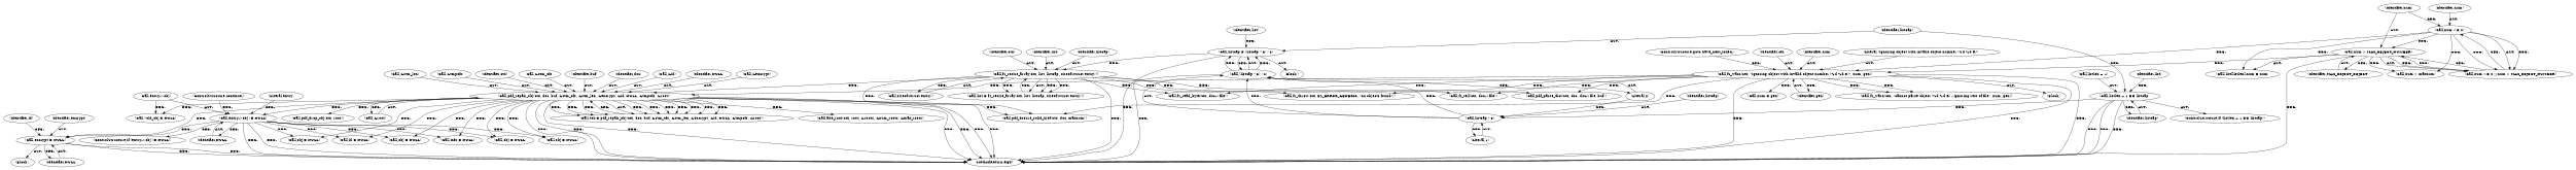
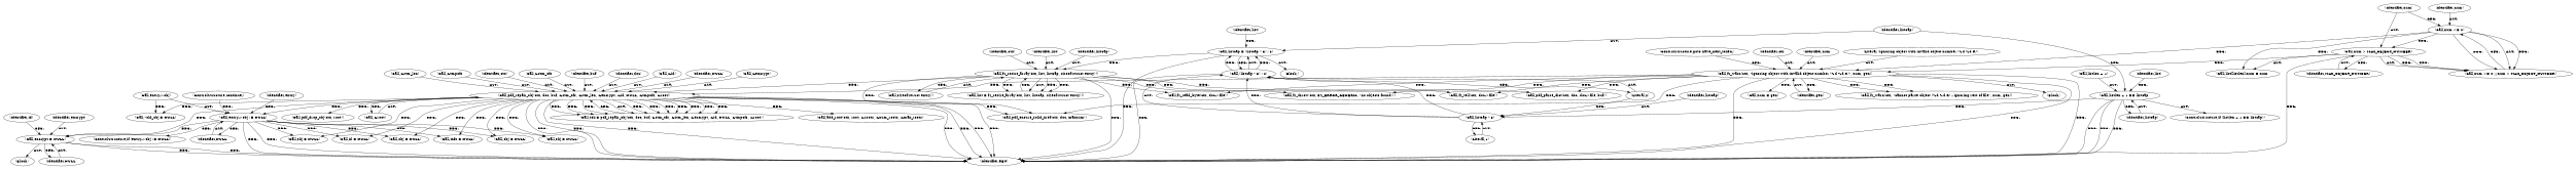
  digraph {
    n1 [label="(Call,encrypt = NULL)"]
    n2 [label="(Block,)"]
    n3 [label="(Identifier,NULL)"]
-   n4 [label="(MethodReturn,RET)"]
+   n4 [label="(Identifier,RET)"]
    n5 [label="(Call,pdf_repair_obj(ctx, doc, buf, &stm_ofs, &stm_len, &encrypt, &id, NULL, &tmpofs, &root))"]
    n6 [label="(Call,entry->obj != NULL)"]
    n7 [label="(Call,obj = NULL)"]
    n8 [label="(Call,pdf_drop_obj(ctx, root))"]
    n9 [label="(Call,obj = NULL)"]
    n10 [label="(Call,obj = NULL)"]
    n11 [label="(Call,id = NULL)"]
    n12 [label="(Call,&root)"]
    n13 [label="(Call,pdf_ensure_solid_xref(ctx, doc, maxnum))"]
    n14 [label="(Call,info = NULL)"]
    n15 [label="(Call,*old_obj = NULL)"]
    n16 [label="(Call,obj = NULL)"]
    n17 [label="(Call,tok = pdf_repair_obj(ctx, doc, buf, &stm_ofs, &stm_len, &encrypt, &id, NULL, &tmpofs, &root))"]
    n18 [label="(Call,add_root(ctx, root, &roots, &num_roots, &max_roots))"]
    n19 [label="(ControlStructure,if (entry->obj != NULL))"]
    n20 [label="(Identifier,NULL)"]
    n21 [label="(Call,fz_resize_array(ctx, list, listcap, sizeof(struct entry)))"]
    n22 [label="(Call,fz_read_byte(ctx, doc->file))"]
    n23 [label="(Call,sizeof(struct entry))"]
    n24 [label="(Call,list = fz_resize_array(ctx, list, listcap, sizeof(struct entry)))"]
    n25 [label="(Call,fz_tell(ctx, doc->file))"]
    n26 [label="(Call,pdf_parse_dict(ctx, doc, doc->file, buf))"]
    n27 [label="(Call,fz_throw(ctx, FZ_ERROR_GENERIC, \"no objects found\"))"]
    n28 [label="(Call,listcap = (listcap * 3) / 2)"]
    n29 [label="(Call,(listcap * 3) / 2)"]
    n30 [label="(Block,)"]
    n31 [label="(Literal,2)"]
    n32 [label="(Call,listcap * 3)"]
    n33 [label="(Literal,1)"]
    n34 [label="(Call,listlen + 1 == listcap)"]
    n35 [label="(Identifier,listcap)"]
    n36 [label="(ControlStructure,if (listlen + 1 == listcap))"]
    n37 [label="(Call,fz_warn(ctx, \"ignoring object with invalid object number (%d %d R)\", num, gen))"]
    n38 [label="(Call,num = gen)"]
    n39 [label="(Identifier,gen)"]
    n40 [label="(Call,fz_warn(ctx, \"cannot parse object (%d %d R) - ignoring rest of file\", num, gen))"]
    n41 [label="(Block,)"]
    n42 [label="(Call,num <= 0)"]
    n43 [label="(Call,num > MAX_OBJECT_NUMBER)"]
    n44 [label="(Call,num <= 0 || num > MAX_OBJECT_NUMBER)"]
    n45 [label="(Call,list[listlen].num = num)"]
-   n46 [label="(Call,num > maxnum)"]
-   n47 [label="(Identifier,MAX_OBJECT_OBJECT)"]
+   n47 [label="(Identifier,MAX_OBJECT_NUMBER)"]
    n48 [label="(Identifier,list)"]
    n49 [label="(Identifier,ctx)"]
    n50 [label="(Literal,\"ignoring object with invalid object number (%d %d R)\")"]
    n51 [label="(Identifier,id)"]
    n52 [label="(Identifier,ctx)"]
    n53 [label="(Identifier,num)"]
    n54 [label="(ControlStructure,goto have_next_token;)"]
    n55 [label="(Call,&stm_ofs)"]
    n56 [label="(ControlStructure,continue;)"]
    n57 [label="(Identifier,buf)"]
    n58 [label="(Identifier,doc)"]
    n59 [label="(Identifier,list)"]
-   n60 [label="(Literal,entry)"]
+   n60 [label="(Identifier,entry)"]
    n61 [label="(Call,&id)"]
    n62 [label="(Identifier,list)"]
    n63 [label="(Call,entry->obj)"]
    n64 [label="(Identifier,NULL)"]
    n65 [label="(Call,&encrypt)"]
    n66 [label="(Identifier,listcap)"]
    n67 [label="(Call,&stm_len)"]
    n68 [label="(Identifier,num)"]
    n69 [label="(Identifier,encrypt)"]
    n70 [label="(Identifier,listcap)"]
    n71 [label="(Identifier,listcap)"]
    n72 [label="(Call,listlen + 1)"]
    n73 [label="(Identifier,ctx)"]
    n74 [label="(Identifier,num)"]
    n75 [label="(Call,&tmpofs)"]
    n1 -> n2 [label="AST: "]
    n1 -> n3 [label="CFG: "]
    n1 -> n4 [label="DDG: "]
    n1 -> n4 [label="DDG: "]
    n3 -> n1 [label="AST: "]
    n5 -> n1 [label="DDG: "]
    n5 -> n4 [label="DDG: "]
    n5 -> n4 [label="DDG: "]
    n5 -> n4 [label="DDG: "]
    n5 -> n4 [label="DDG: "]
    n5 -> n4 [label="DDG: "]
    n5 -> n4 [label="DDG: "]
    n5 -> n4 [label="DDG: "]
    n5 -> n6 [label="DDG: "]
    n5 -> n7 [label="DDG: "]
    n5 -> n8 [label="DDG: "]
    n5 -> n9 [label="DDG: "]
    n5 -> n10 [label="DDG: "]
    n5 -> n11 [label="DDG: "]
    n5 -> n12 [label="CFG: "]
    n5 -> n13 [label="DDG: "]
    n5 -> n14 [label="DDG: "]
    n5 -> n15 [label="DDG: "]
    n5 -> n16 [label="DDG: "]
    n5 -> n17 [label="AST: "]
    n5 -> n17 [label="DDG: "]
    n5 -> n17 [label="DDG: "]
    n5 -> n17 [label="DDG: "]
    n5 -> n17 [label="DDG: "]
    n5 -> n17 [label="DDG: "]
    n5 -> n17 [label="DDG: "]
    n5 -> n17 [label="DDG: "]
    n5 -> n17 [label="DDG: "]
    n5 -> n17 [label="DDG: "]
    n5 -> n17 [label="DDG: "]
    n5 -> n18 [label="DDG: "]
    n6 -> n1 [label="DDG: "]
    n6 -> n4 [label="DDG: "]
    n6 -> n4 [label="DDG: "]
    n6 -> n7 [label="DDG: "]
    n6 -> n9 [label="DDG: "]
    n6 -> n10 [label="DDG: "]
    n6 -> n11 [label="DDG: "]
-   n6 -> n14 [label="DDG: "]
+   n6 -> n14 [label="CFG: "]
    n6 -> n16 [label="DDG: "]
    n6 -> n19 [label="CFG: "]
    n6 -> n20 [label="CFG: "]
    n12 -> n5 [label="AST: "]
    n17 -> n5 [label="CFG: "]
    n20 -> n6 [label="AST: "]
    n21 -> n4 [label="DDG: "]
    n21 -> n5 [label="DDG: "]
    n21 -> n13 [label="DDG: "]
    n21 -> n22 [label="DDG: "]
    n21 -> n23 [label="CFG: "]
    n21 -> n24 [label="AST: "]
    n21 -> n24 [label="DDG: "]
    n21 -> n24 [label="DDG: "]
    n21 -> n24 [label="DDG: "]
    n21 -> n25 [label="DDG: "]
    n21 -> n26 [label="DDG: "]
    n21 -> n27 [label="DDG: "]
    n23 -> n21 [label="AST: "]
    n24 -> n21 [label="CFG: "]
    n28 -> n4 [label="DDG: "]
    n28 -> n21 [label="DDG: "]
    n28 -> n29 [label="CFG: "]
    n28 -> n30 [label="AST: "]
    n29 -> n4 [label="CFG: "]
    n29 -> n28 [label="AST: "]
    n29 -> n28 [label="DDG: "]
    n29 -> n28 [label="DDG: "]
    n29 -> n31 [label="CFG: "]
    n31 -> n29 [label="AST: "]
    n31 -> n32 [label="CFG: "]
    n32 -> n29 [label="AST: "]
    n32 -> n29 [label="DDG: "]
    n32 -> n29 [label="DDG: "]
    n32 -> n33 [label="CFG: "]
    n33 -> n32 [label="AST: "]
    n34 -> n4 [label="DDG: "]
    n34 -> n4 [label="DDG: "]
    n34 -> n4 [label="DDG: "]
    n34 -> n32 [label="DDG: "]
    n34 -> n35 [label="CFG: "]
    n34 -> n36 [label="AST: "]
    n35 -> n34 [label="AST: "]
    n37 -> n4 [label="DDG: "]
    n37 -> n4 [label="DDG: "]
    n37 -> n4 [label="DDG: "]
    n37 -> n5 [label="DDG: "]
    n37 -> n13 [label="DDG: "]
    n37 -> n22 [label="DDG: "]
    n37 -> n25 [label="DDG: "]
    n37 -> n26 [label="DDG: "]
    n37 -> n27 [label="DDG: "]
    n37 -> n38 [label="DDG: "]
    n37 -> n39 [label="CFG: "]
    n37 -> n40 [label="DDG: "]
    n37 -> n40 [label="DDG: "]
    n37 -> n41 [label="AST: "]
    n39 -> n37 [label="AST: "]
    n42 -> n37 [label="DDG: "]
    n42 -> n43 [label="DDG: "]
    n42 -> n44 [label="AST: "]
    n42 -> n44 [label="DDG: "]
    n42 -> n44 [label="DDG: "]
    n42 -> n45 [label="DDG: "]
-   n42 -> n46 [label="DDG: "]
    n43 -> n4 [label="DDG: "]
    n43 -> n37 [label="DDG: "]
    n43 -> n44 [label="AST: "]
    n43 -> n44 [label="DDG: "]
    n43 -> n44 [label="DDG: "]
    n43 -> n45 [label="AST: "]
-   n43 -> n46 [label="DDG: "]
    n43 -> n47 [label="CFG: "]
    n44 -> n42 [label="CFG: "]
-   n44 -> n43 [label="CFG: "]
    n47 -> n43 [label="AST: "]
    n48 -> n34 [label="CFG: "]
    n49 -> n21 [label="AST: "]
    n50 -> n37 [label="AST: "]
    n51 -> n1 [label="CFG: "]
    n52 -> n5 [label="AST: "]
    n53 -> n42 [label="AST: "]
    n54 -> n37 [label="CFG: "]
    n55 -> n5 [label="AST: "]
    n56 -> n6 [label="DDG: "]
    n57 -> n5 [label="AST: "]
    n58 -> n5 [label="AST: "]
    n59 -> n21 [label="AST: "]
    n60 -> n6 [label="CFG: "]
    n61 -> n5 [label="AST: "]
    n62 -> n28 [label="CFG: "]
    n63 -> n6 [label="AST: "]
    n63 -> n15 [label="DDG: "]
    n64 -> n5 [label="AST: "]
    n65 -> n5 [label="AST: "]
    n66 -> n32 [label="AST: "]
    n67 -> n5 [label="AST: "]
    n68 -> n42 [label="CFG: "]
    n68 -> n43 [label="AST: "]
    n69 -> n1 [label="AST: "]
    n70 -> n21 [label="AST: "]
    n71 -> n28 [label="AST: "]
    n71 -> n34 [label="CFG: "]
    n72 -> n34 [label="AST: "]
    n73 -> n37 [label="AST: "]
    n74 -> n37 [label="AST: "]
    n75 -> n5 [label="AST: "]
  }
